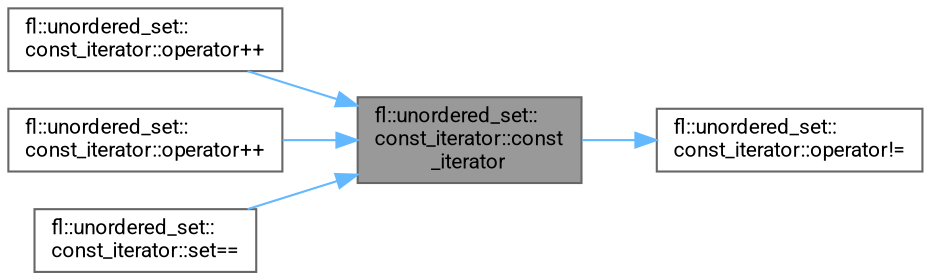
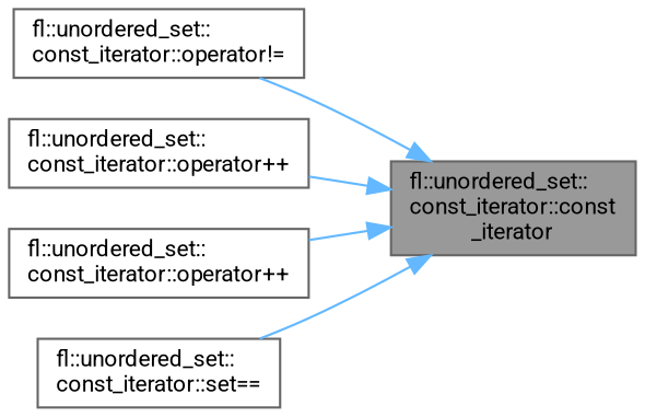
  digraph {
    fontname=Roboto
    rankdir=RL
    node [color=grey40 fillcolor=white fontname=Roboto fontsize=10 shape=box style=filled]
    edge [color=steelblue1 dir=back fontname=Roboto fontsize=10 labelfontname=Helvetica labelfontsize=10 style=solid]
    n1 [color=gray40 fillcolor=grey60 fontcolor=black height=0.2 label="fl::unordered_set::\lconst_iterator::const\l_iterator" width=0.4]
    n2 [height=0.2 label="fl::unordered_set::\lconst_iterator::operator!=" width=0.4]
    n3 [height=0.2 label="fl::unordered_set::\lconst_iterator::operator++" width=0.4]
    n4 [height=0.2 label="fl::unordered_set::\lconst_iterator::operator++" width=0.4]
    n5 [height=0.2 label="fl::unordered_set::\lconst_iterator::set==" width=0.4]
-   n2 -> n1
+   n1 -> n2
    n1 -> n3
    n1 -> n4
    n1 -> n5
  }
